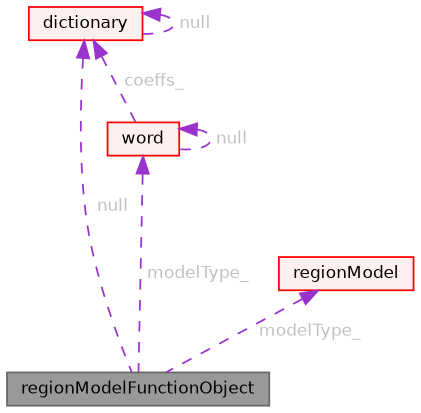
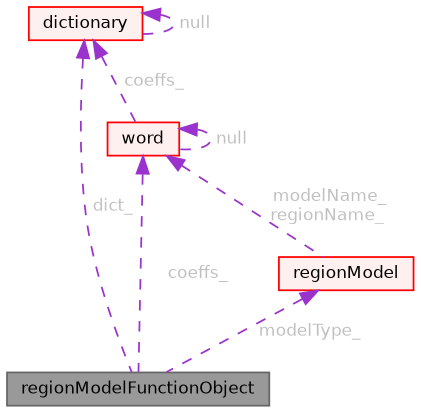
  digraph {
    node [color=red fillcolor="#FFF0F0" fontname=Helvetica fontsize=10 shape=box style=filled]
    edge [color=darkorchid3 dir=back fontcolor=grey fontname=Helvetica fontsize=10 labelfontname=Helvetica labelfontsize=10 style=dashed]
    n1 [color=gray40 fillcolor=grey60 fontcolor=black height=0.2 label=regionModelFunctionObject width=0.4]
    n2 [height=0.2 label=dictionary width=0.4]
    n3 [height=0.2 label=word width=0.4]
    n4 [height=0.2 label=regionModel width=0.4]
-   n2 -> n1 [label=" null"]
+   n2 -> n1 [label=" dict_"]
    n2 -> n2 [label=" null"]
    n2 -> n3 [label=" coeffs_"]
-   n3 -> n1 [label=" modelType_"]
+   n3 -> n1 [label=" coeffs_"]
    n3 -> n3 [label=" null"]
+   n3 -> n4 [label=" modelName_\nregionName_"]
    n4 -> n1 [label=" modelType_"]
  }
